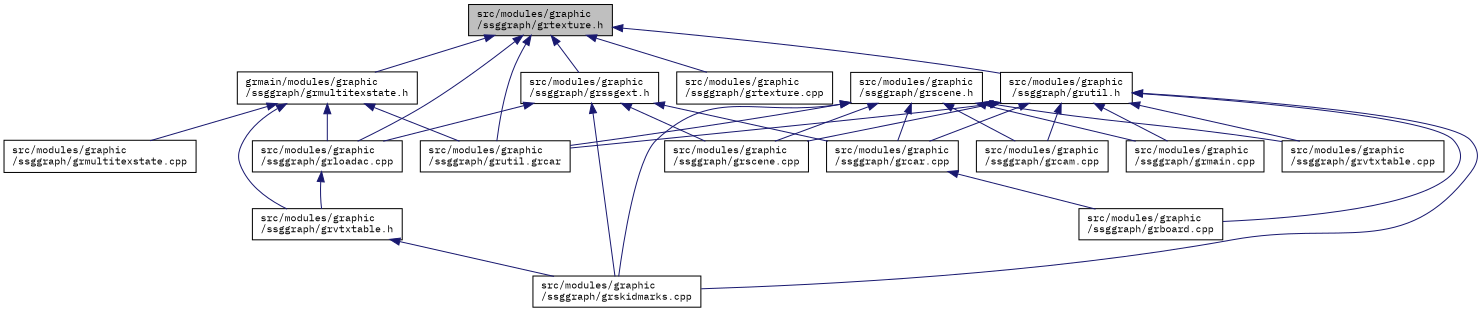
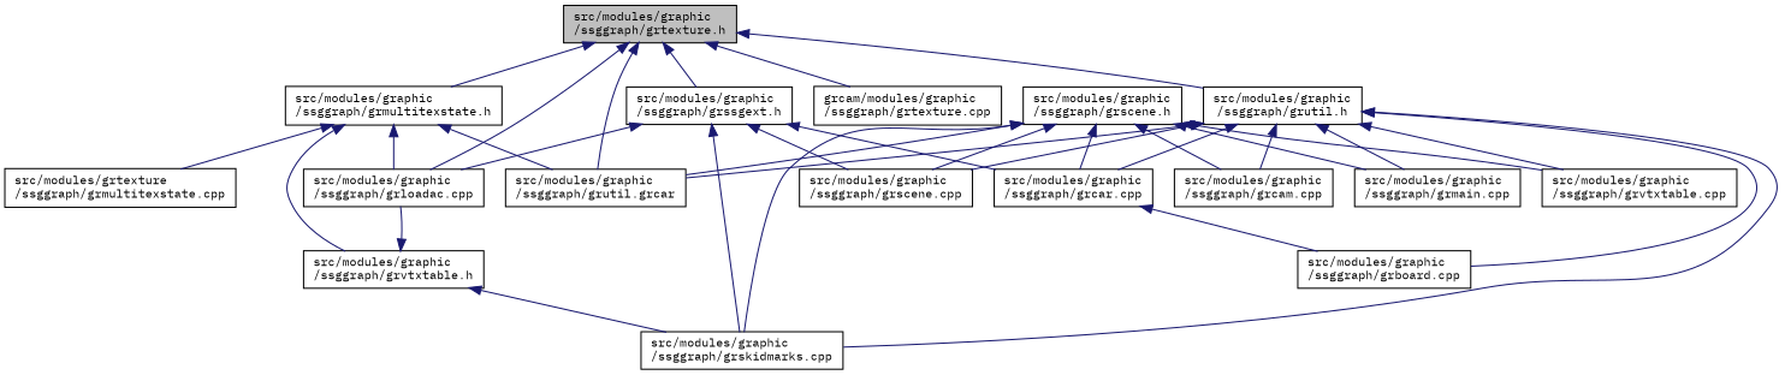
  digraph {
    fontname="IBM Plex Mono"
    node [color=black fillcolor=white fontname="IBM Plex Mono" fontsize=10 shape=record style=filled]
    edge [color=midnightblue dir=back fontname="IBM Plex Mono" fontsize=10 labelfontname=Helvetica labelfontsize=10 style=solid]
    n1 [fillcolor=grey75 fontcolor=black height=0.2 label="src/modules/graphic\l/ssggraph/grtexture.h" width=0.4]
    n2 [height=0.2 label="src/modules/graphic\l/ssggraph/grssgext.h" width=0.4]
    n3 [height=0.2 label="src/modules/graphic\l/ssggraph/grloadac.cpp" width=0.4]
    n4 [height=0.2 label="src/modules/graphic\l/ssggraph/grutil.h" width=0.4]
    n5 [height=0.2 label="src/modules/graphic\l/ssggraph/grutil.grcar" width=0.4]
-   n6 [height=0.2 label="grmain/modules/graphic\l/ssggraph/grmultitexstate.h" width=0.4]
-   n7 [height=0.2 label="src/modules/graphic\l/ssggraph/grtexture.cpp" width=0.4]
+   n6 [height=0.2 label="src/modules/graphic\l/ssggraph/grmultitexstate.h" width=0.4]
+   n7 [height=0.2 label="grcam/modules/graphic\l/ssggraph/grtexture.cpp" width=0.4]
    n8 [height=0.2 label="src/modules/graphic\l/ssggraph/grscene.cpp" width=0.4]
    n9 [height=0.2 label="src/modules/graphic\l/ssggraph/grcar.cpp" width=0.4]
    n10 [height=0.2 label="src/modules/graphic\l/ssggraph/grskidmarks.cpp" width=0.4]
    n11 [height=0.2 label="src/modules/graphic\l/ssggraph/grboard.cpp" width=0.4]
    n12 [height=0.2 label="src/modules/graphic\l/ssggraph/grcam.cpp" width=0.4]
    n13 [height=0.2 label="src/modules/graphic\l/ssggraph/grmain.cpp" width=0.4]
    n14 [height=0.2 label="src/modules/graphic\l/ssggraph/grvtxtable.cpp" width=0.4]
    n15 [height=0.2 label="src/modules/graphic\l/ssggraph/grvtxtable.h" width=0.4]
-   n16 [height=0.2 label="src/modules/graphic\l/ssggraph/grmultitexstate.cpp" width=0.4]
+   n16 [height=0.2 label="src/modules/grtexture\l/ssggraph/grmultitexstate.cpp" width=0.4]
    n17 [height=0.2 label="src/modules/graphic\l/ssggraph/grscene.h" width=0.4]
    n1 -> n2
    n1 -> n3
    n1 -> n4
    n1 -> n5
    n1 -> n6
    n1 -> n7
    n2 -> n3
    n2 -> n8
    n2 -> n9
    n2 -> n10
    n4 -> n5
    n4 -> n8
    n4 -> n9
    n4 -> n10
    n4 -> n11
    n4 -> n12
    n4 -> n13
    n4 -> n14
    n6 -> n3
    n6 -> n5
    n6 -> n15
    n6 -> n16
    n9 -> n11
-   n3 -> n15
+   n15 -> n3
    n15 -> n10
    n17 -> n5
    n17 -> n8
    n17 -> n9
    n17 -> n10
    n17 -> n12
    n17 -> n13
    n17 -> n14
  }
